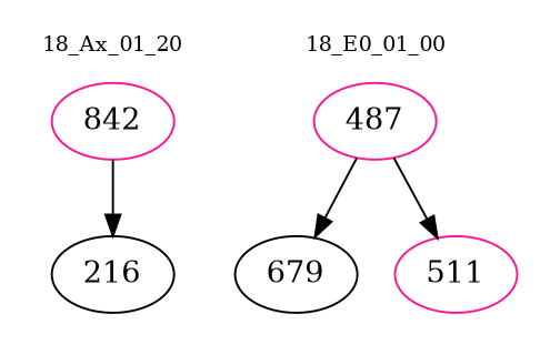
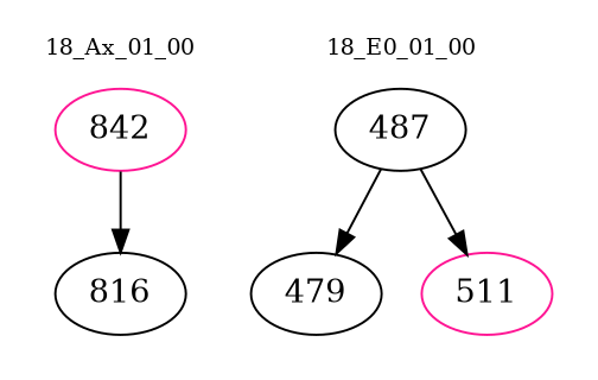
  digraph {
    node [color=deeppink]
    edge [color=black]
    n1 [label=842]
-   n2 [color=black label=216]
-   n3 [label=487]
-   n4 [color=black label=679]
+   n2 [color=black label=816]
+   n3 [color=black label=487]
+   n4 [color=black label=479]
    n5 [label=511]
    subgraph cluster_1 {
      color=white
      fontsize=10
-     label="18_Ax_01_20"
+     label="18_Ax_01_00"
      n1
      n2
    }
    subgraph cluster_2 {
      color=white
      fontsize=10
      label="18_E0_01_00"
      n3
      n4
      n5
    }
    n1 -> n2
    n3 -> n4
    n3 -> n5
  }
